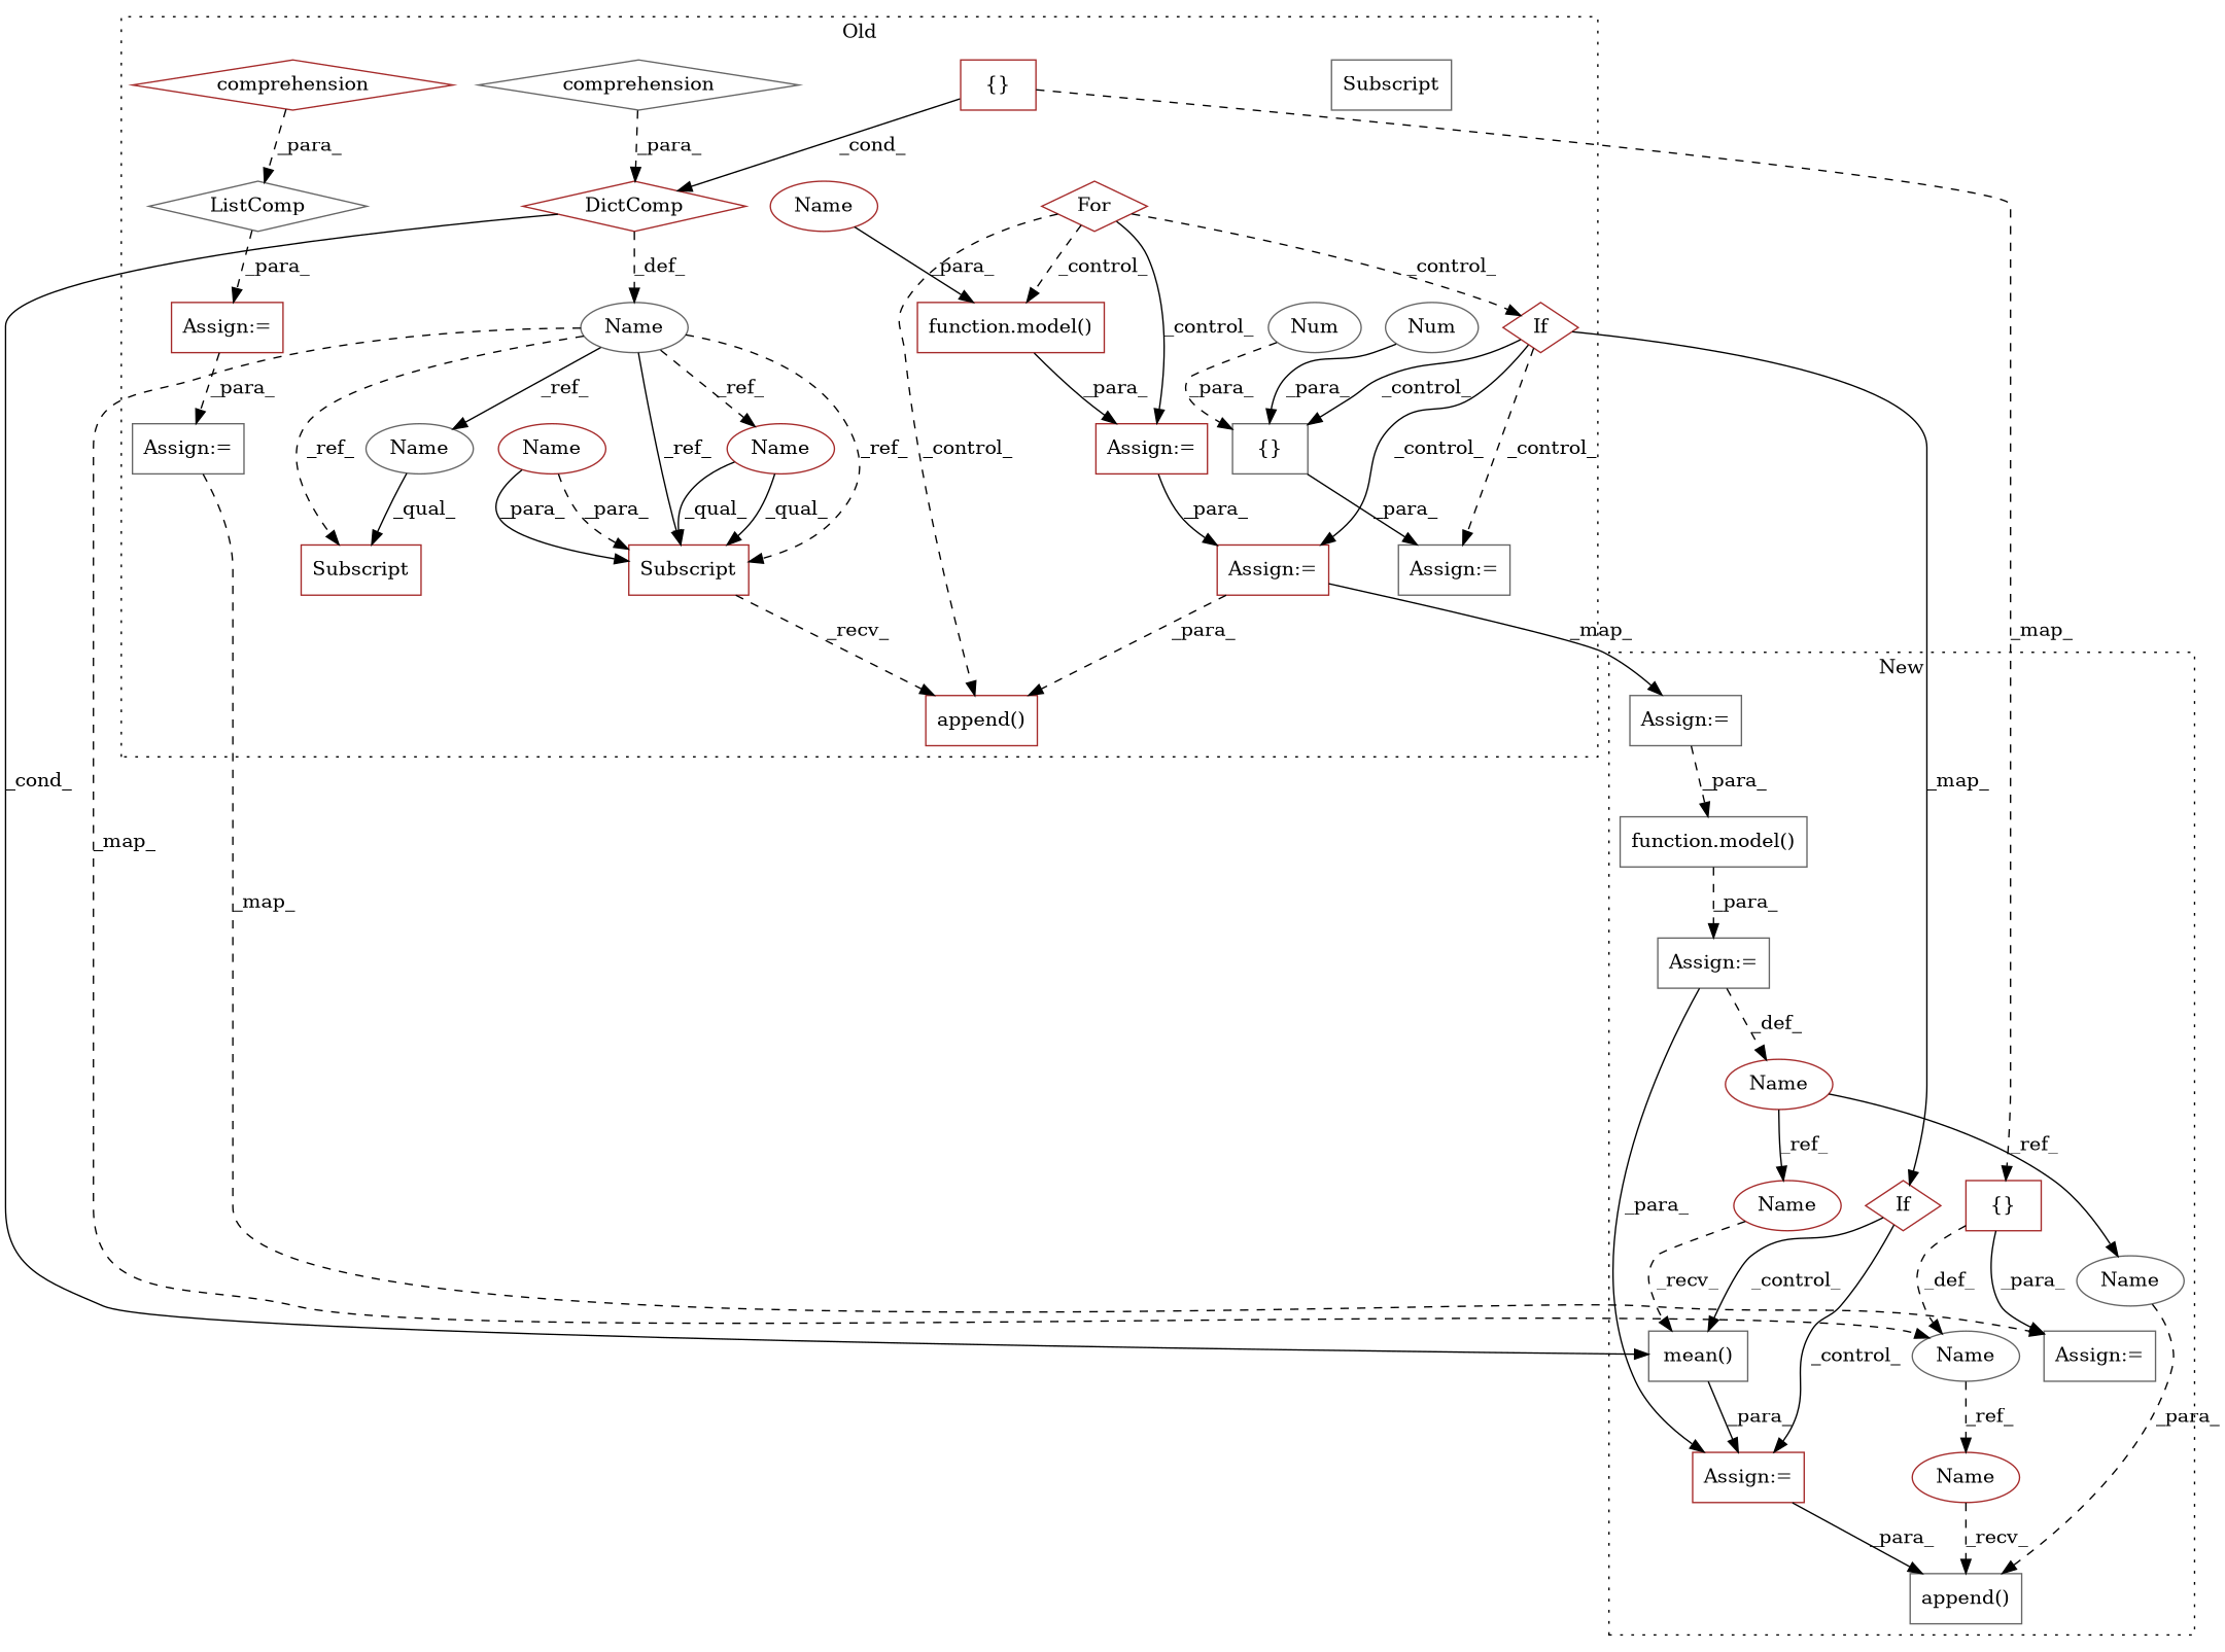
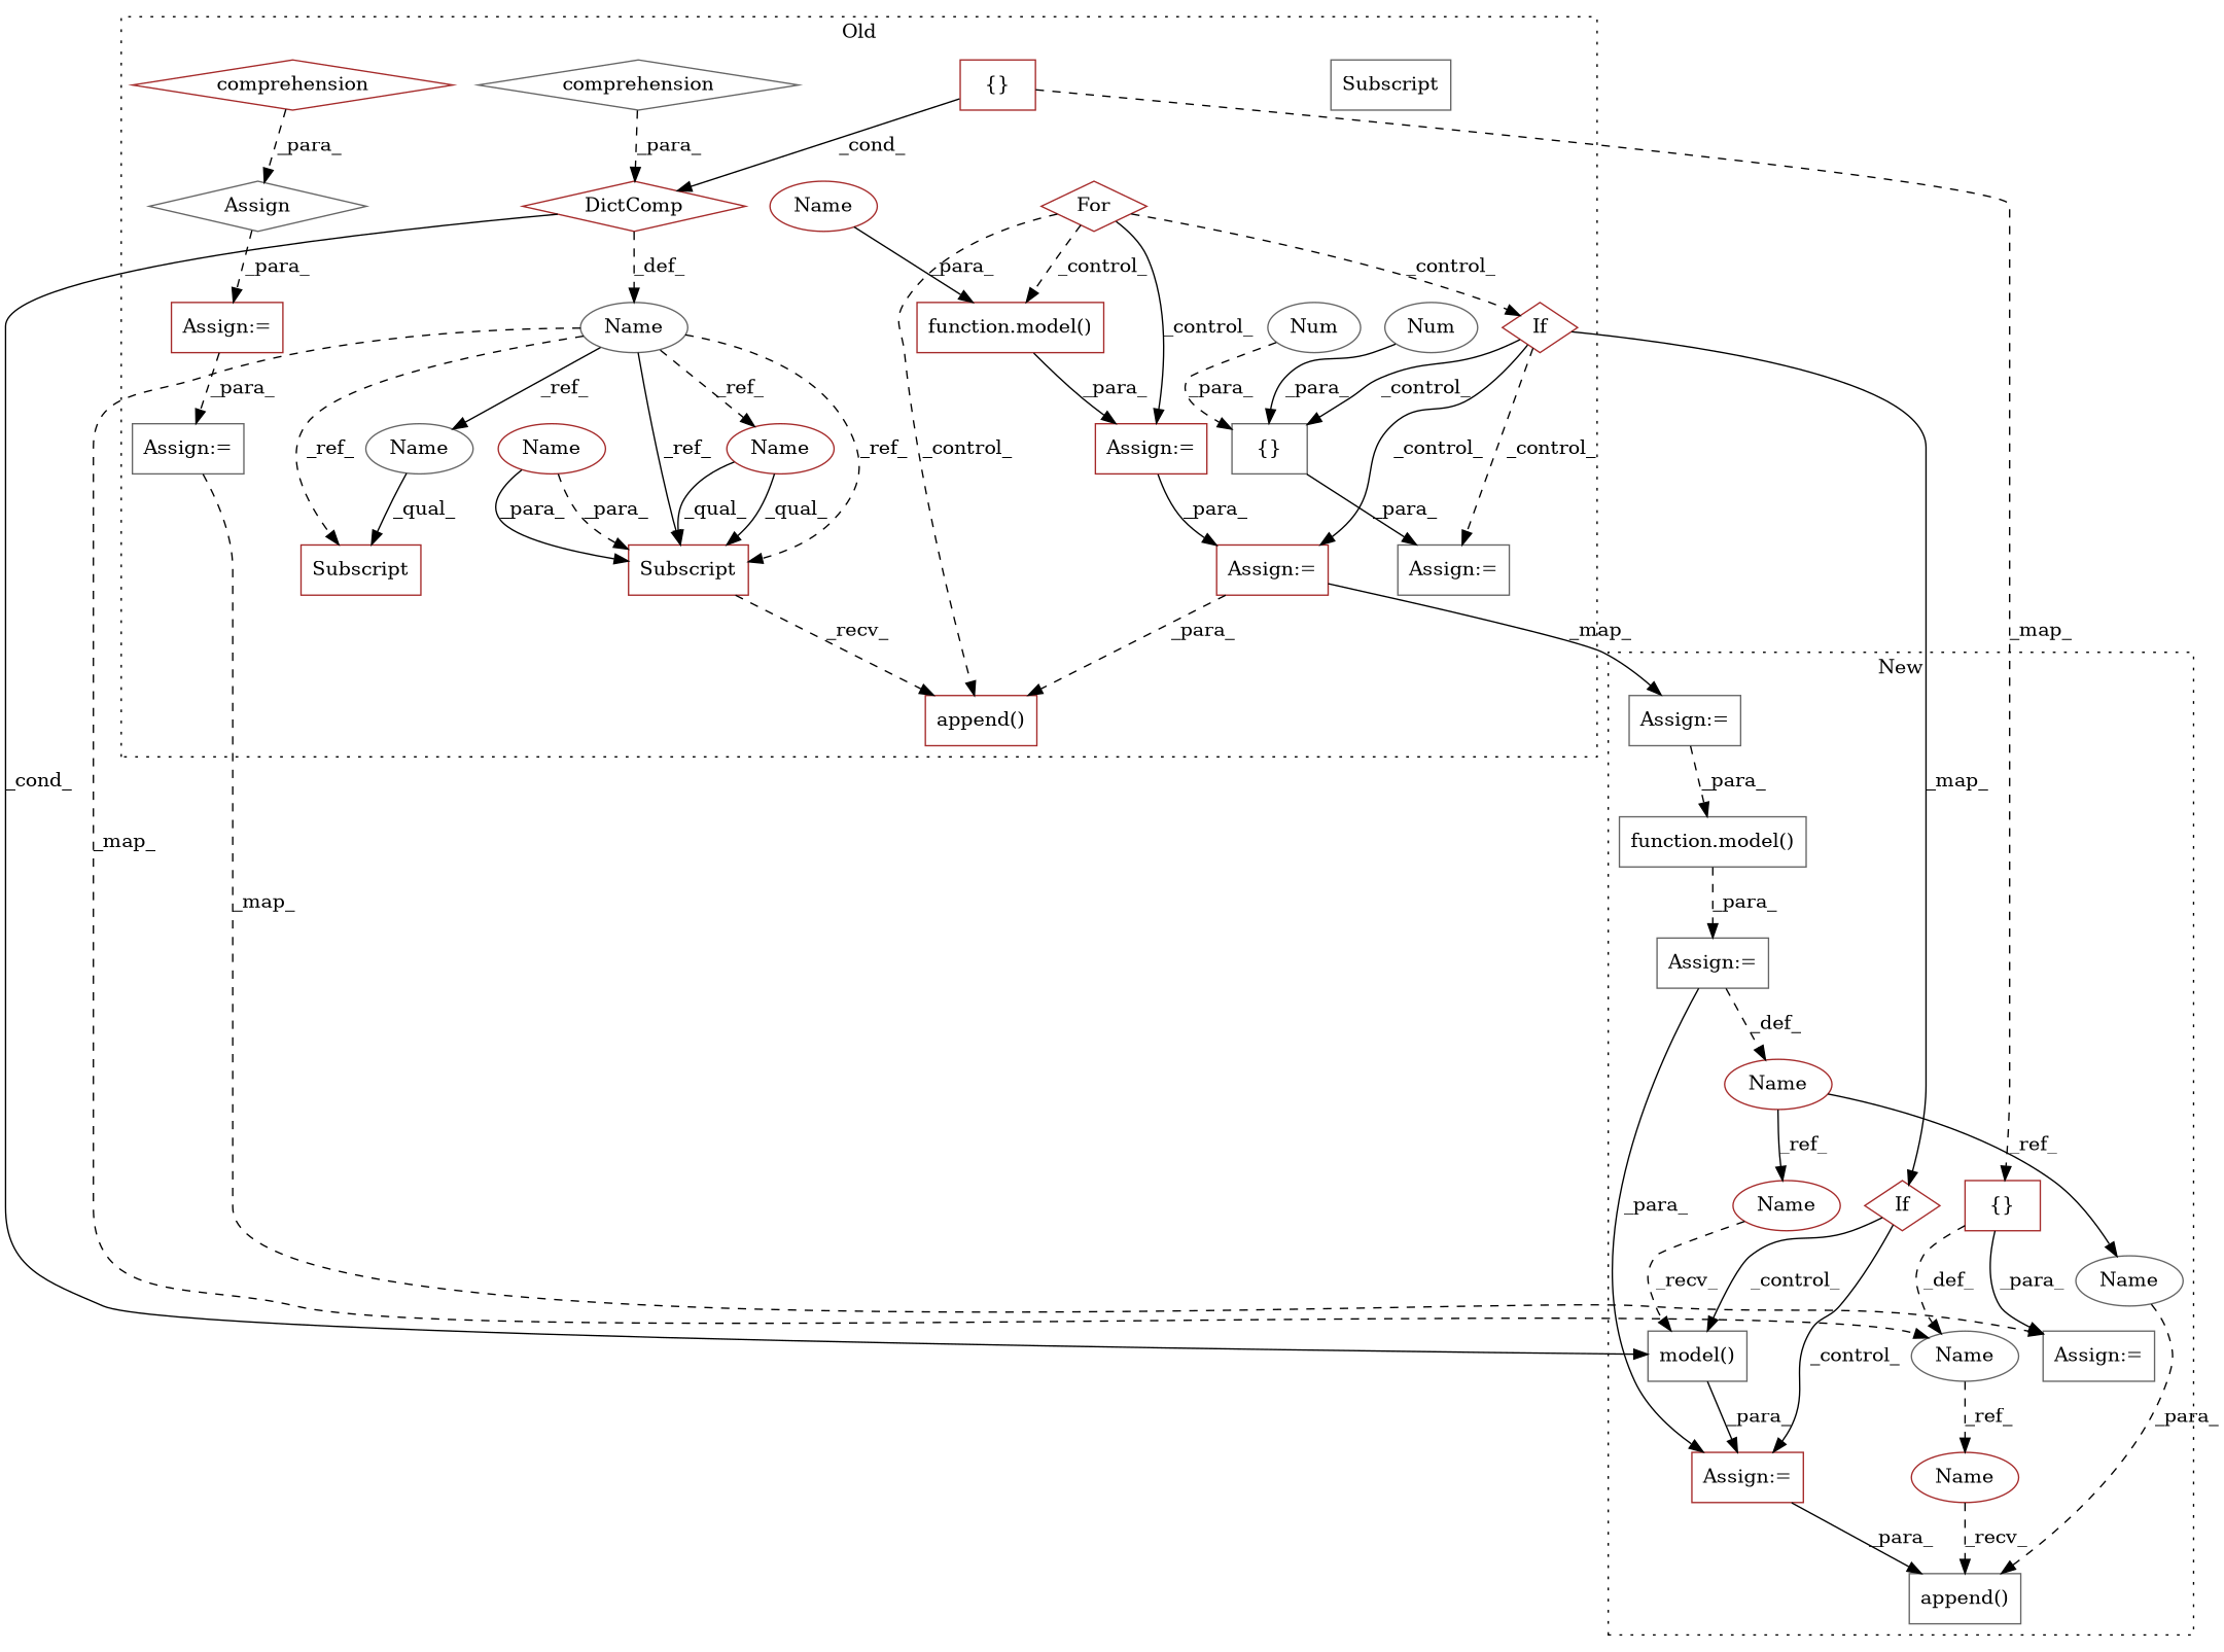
  digraph {
    node [a=87 color=brown l=3 s="3863,0" shape=box]
    edge [style=dashed]
    n1 [a=75 l="43,1" label="append()" s="3863,3934"]
    n2 [a=107 l="4,22" label=For s="2824,2849" shape=diamond]
    n3 [a=68 color=gray40 label="Assign:=" s=3160]
    n4 [a=68 label="Assign:=" s=2899]
    n5 [a=84 l=68 label=DictComp s=2078 shape=diamond]
    n6 [a=59 color=gray40 l="1,0" label="{}" s="3163,3168"]
    n7 [a=63 color=gray40 l="35,0" label=Subscript]
-   n8 [a=106 color=gray40 l=128 label=ListComp s=3987 shape=diamond]
+   n8 [a=106 color=gray40 l=128 label=Assign s=3987 shape=diamond]
    n9 [a=76 color=gray40 l=1 label=Num s=3167 shape=ellipse]
    n10 [a=76 color=gray40 l=1 label=Num s=3164 shape=ellipse]
    n11 [a=45 label=comprehension s=4076 shape=diamond]
    n12 [a=96 label=If s=2964 shape=diamond]
    n13 [color=gray40 l=27 label=Name s=2048 shape=ellipse]
    n14 [a=63 l="35,0" label=Subscript s="4015,0"]
    n15 [a=59 l="2,1" label="{}" s="2104,2104"]
    n16 [a=75 l="6,16" label="function.model()" s="2902,2926"]
    n17 [a=68 label="Assign:=" s=3984]
    n18 [a=45 color=gray40 label=comprehension s=2107 shape=diamond]
    n19 [a=68 color=gray40 label="Assign:=" s=4755]
    n20 [a=68 label="Assign:=" s=3032]
    n21 [l=18 label=Name s=2908 shape=ellipse]
    n22 [l=27 label=Name s=3863 shape=ellipse]
    n23 [a=63 l="35,0" label=Subscript]
    n24 [color=gray40 l=27 label=Name s=4015 shape=ellipse]
    n25 [l=6 label=Name s=3891 shape=ellipse]
-   n26 [a=75 color=gray40 l=54 label="mean()" s=3064]
+   n26 [a=75 color=gray40 l=54 label="model()" s=3064]
    n27 [a=68 label="Assign:=" s=3061]
    n28 [a=96 label=If s=2997 shape=diamond]
    n29 [a=75 color=gray40 l="35,1" label="append()" s="4033,4096"]
    n30 [color=gray40 l=27 label=Name s=2050 shape=ellipse]
    n31 [a=59 l="2,1" label="{}" s="2080,2080"]
    n32 [a=75 color=gray40 l="6,1" label="function.model()" s="2905,2929"]
    n33 [l=28 label=Name s=2874 shape=ellipse]
    n34 [a=68 color=gray40 label="Assign:=" s=2902]
    n35 [a=68 color=gray40 label="Assign:=" s=4604]
    n36 [a=68 color=gray40 label="Assign:=" s=2778]
    n37 [color=gray40 l=28 label=Name s=4068 shape=ellipse]
    n38 [l=28 label=Name s=3064 shape=ellipse]
    n39 [l=27 label=Name s=4033 shape=ellipse]
    subgraph cluster_1 {
      label=Old
      style=dotted
      n1
      n2
      n3
      n4
      n5
      n6
      n7
      n8
      n9
      n10
      n11
      n12
      n13
      n14
      n15
      n16
      n17
      n18
      n19
      n20
      n21
      n22
      n23
      n24
      n25
    }
    subgraph cluster_2 {
      label=New
      style=dotted
      n26
      n27
      n28
      n29
      n30
      n31
      n32
      n33
      n34
      n35
      n36
      n37
      n38
      n39
    }
    n2 -> n1 [label=_control_]
    n2 -> n4 [label=_control_ style=solid]
    n2 -> n12 [label=_control_]
    n2 -> n16 [label=_control_]
    n4 -> n20 [label=_para_ style=solid]
    n5 -> n13 [label=_def_]
    n5 -> n26 [label=_cond_ style=solid]
    n6 -> n3 [label=_para_ style=solid]
    n8 -> n17 [label=_para_]
    n9 -> n6 [label=_para_ style=solid]
    n10 -> n6 [label=_para_]
    n11 -> n8 [label=_para_]
    n12 -> n3 [label=_control_]
    n12 -> n6 [label=_control_ style=solid]
    n12 -> n20 [label=_control_ style=solid]
    n12 -> n28 [label=_map_ style=solid]
    n13 -> n14 [label=_ref_]
    n13 -> n22 [label=_ref_]
    n13 -> n23 [label=_ref_]
    n13 -> n23 [label=_ref_ style=solid]
    n13 -> n24 [label=_ref_ style=solid]
    n13 -> n30 [label=_map_]
    n15 -> n5 [label=_cond_ style=solid]
    n15 -> n31 [label=_map_]
    n16 -> n4 [label=_para_ style=solid]
    n17 -> n19 [label=_para_]
    n18 -> n5 [label=_para_]
    n19 -> n35 [label=_map_]
    n20 -> n1 [label=_para_]
    n20 -> n36 [label=_map_ style=solid]
    n21 -> n16 [label=_para_ style=solid]
    n22 -> n23 [label=_qual_ style=solid]
    n22 -> n23 [label=_qual_ style=solid]
    n23 -> n1 [label=_recv_]
    n24 -> n14 [label=_qual_ style=solid]
    n25 -> n23 [label=_para_]
    n25 -> n23 [label=_para_ style=solid]
    n26 -> n27 [label=_para_ style=solid]
    n27 -> n29 [label=_para_ style=solid]
    n28 -> n26 [label=_control_ style=solid]
    n28 -> n27 [label=_control_ style=solid]
    n30 -> n39 [label=_ref_]
    n31 -> n30 [label=_def_]
    n31 -> n35 [label=_para_ style=solid]
    n32 -> n34 [label=_para_]
    n33 -> n37 [label=_ref_ style=solid]
    n33 -> n38 [label=_ref_ style=solid]
    n34 -> n27 [label=_para_ style=solid]
    n34 -> n33 [label=_def_]
    n36 -> n32 [label=_para_]
    n37 -> n29 [label=_para_]
    n38 -> n26 [label=_recv_]
    n39 -> n29 [label=_recv_]
  }
